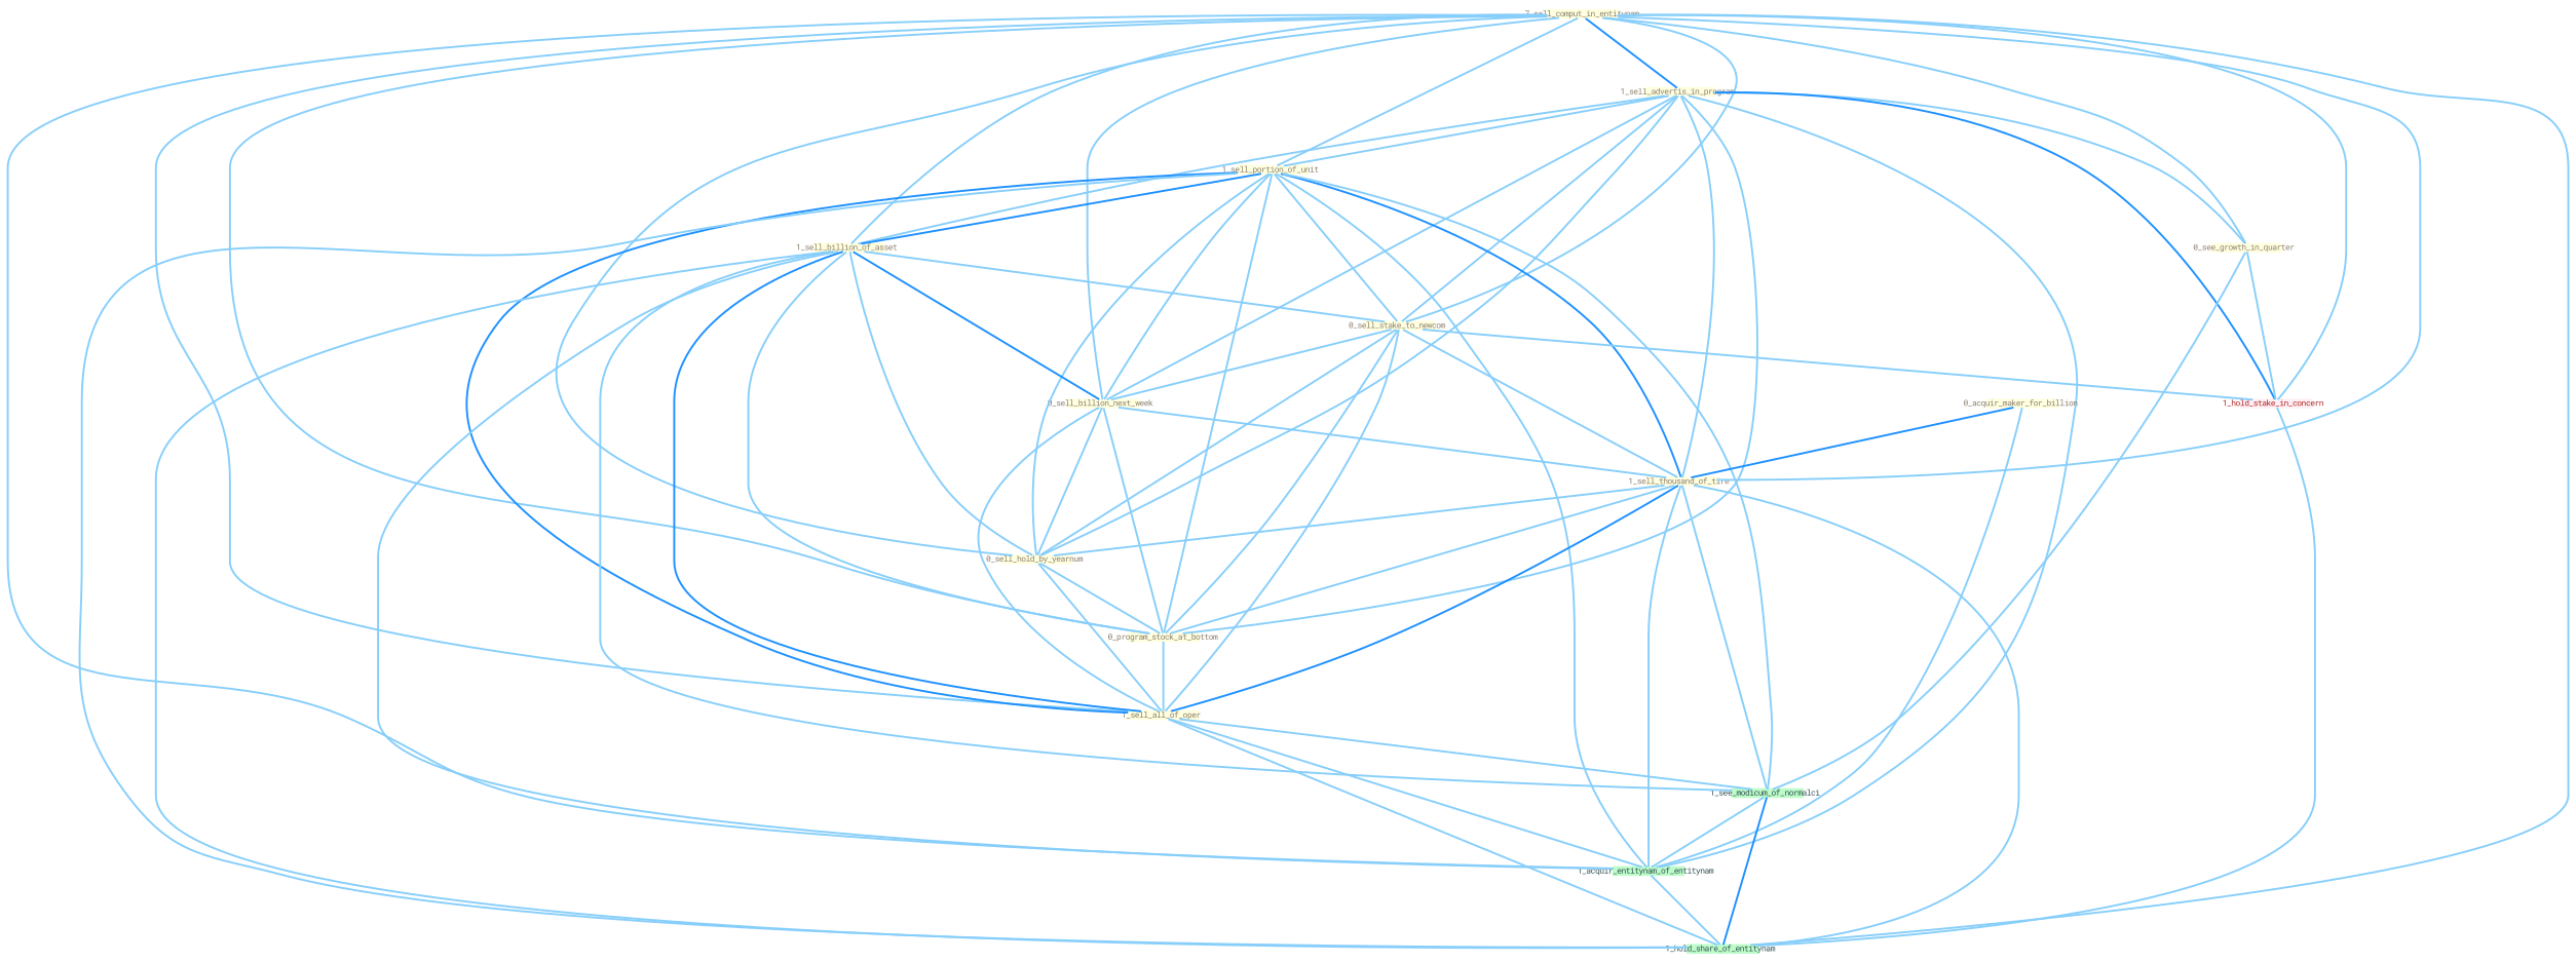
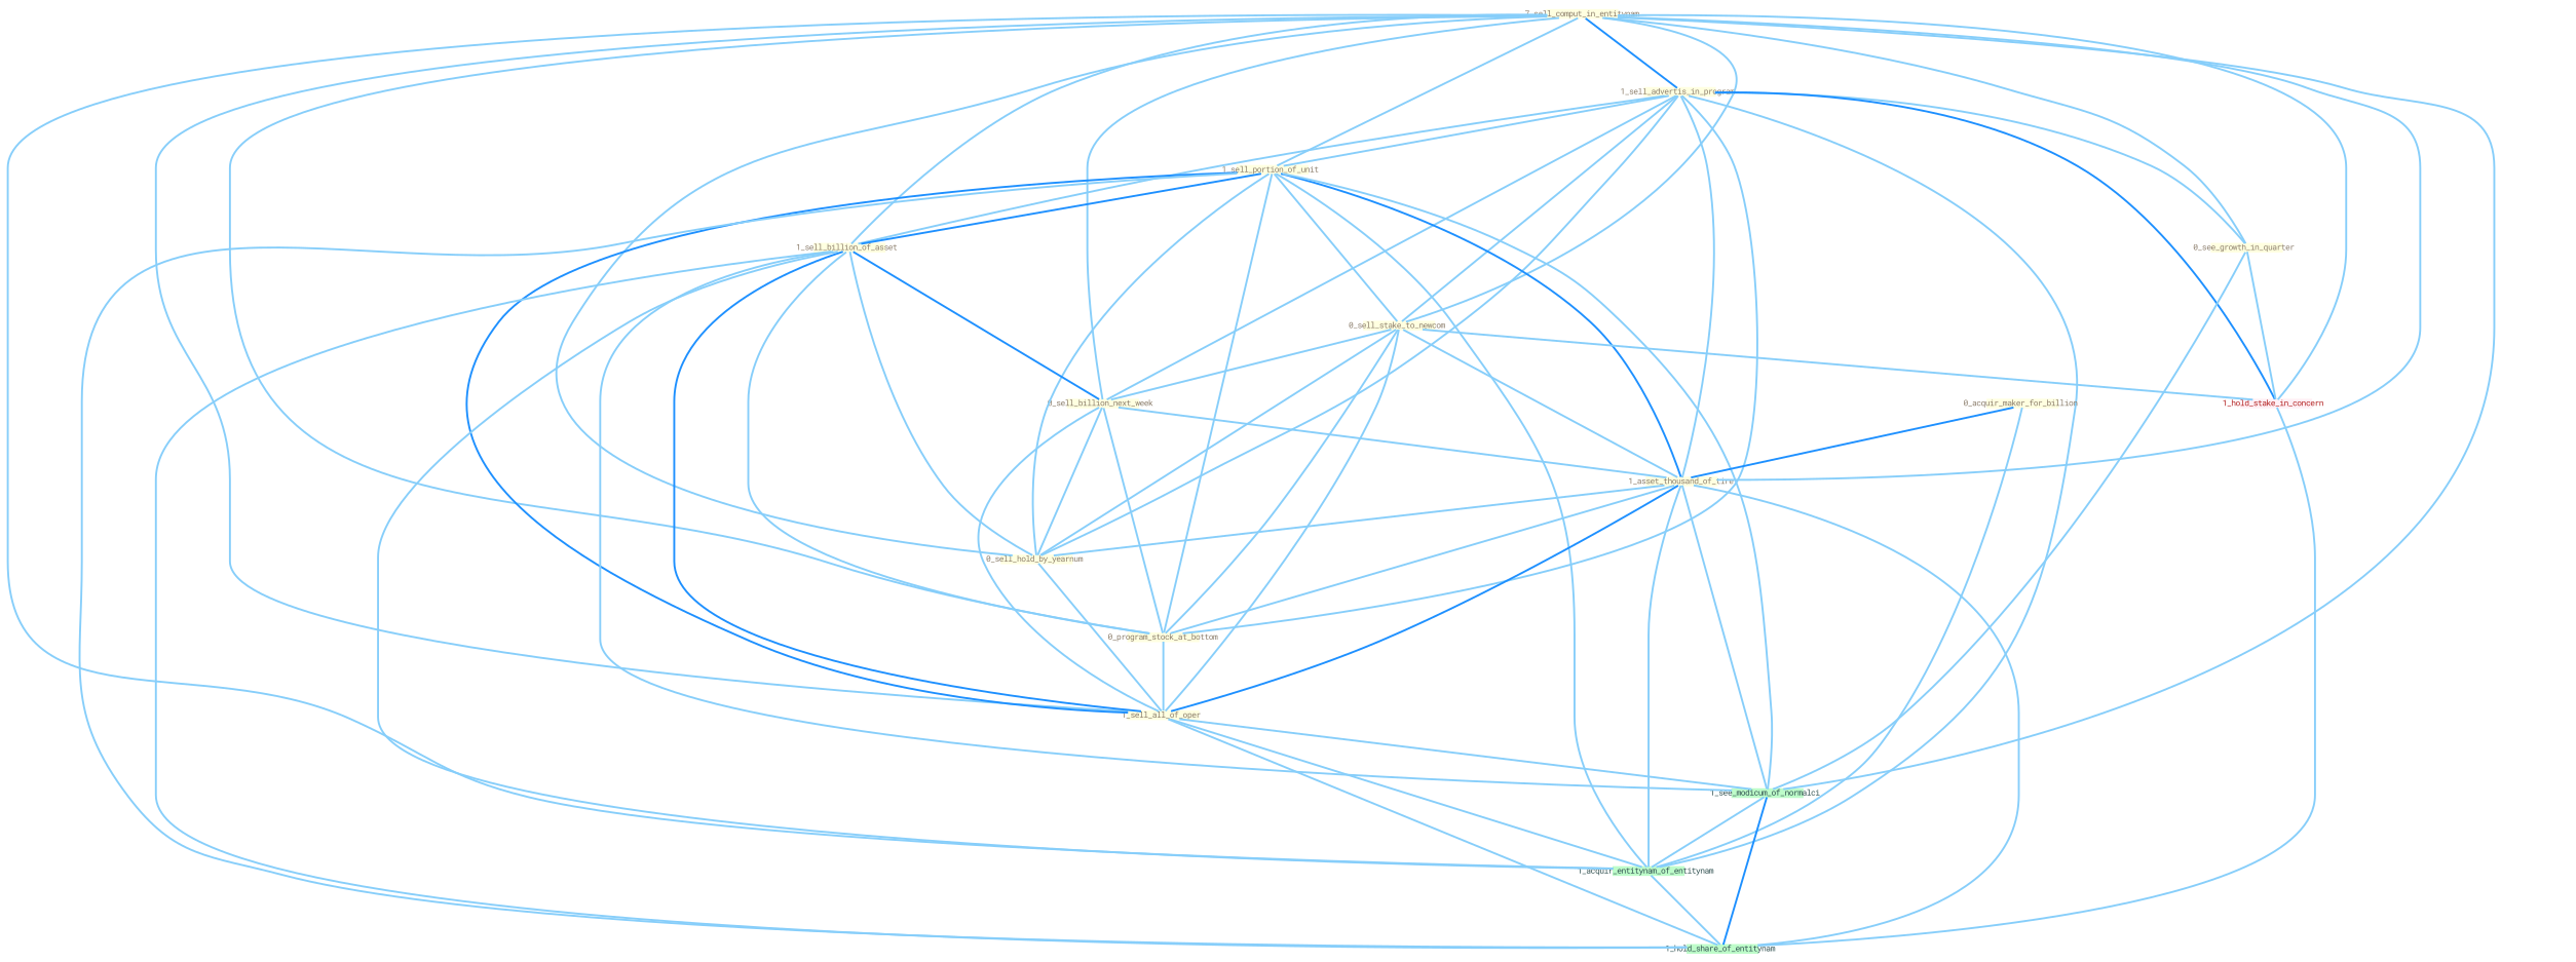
  graph {
    fontname="Roboto Mono"
    node [color="#ffffe0" fixedsize=true fontcolor="#8b7d6b" fontname="Roboto Mono" fontsize=4 shape=polygon style=filled]
    edge [color="#87cefa" fontname="Roboto Mono" w=1]
    n1 [height=.06 label="7_sell_comput_in_entitynam" width=.5]
    "1_sell_advertis_in_program " [height=.06 width=.5]
    "1_sell_portion_of_unit " [height=.06 width=.5]
    "1_sell_billion_of_asset " [height=.06 width=.5]
    "0_sell_stake_to_newcom " [height=.06 width=.5]
    "0_sell_billion_next_week " [height=.06 width=.5]
-   "1_sell_thousand_of_tire " [height=.06 width=.5]
+   "1_sell_thousand_of_tire " [height=.06 width=.5 label="1_asset_thousand_of_tire"]
    "0_sell_hold_by_yearnum " [height=.06 width=.5]
    n9 [height=.06 label="0_program_stock_at_bottom" width=.5]
    "0_acquir_maker_for_billion " [height=.06 width=.5]
    "1_sell_all_of_oper " [height=.06 width=.5]
    "0_see_growth_in_quarter " [height=.06 width=.5]
    "1_hold_stake_in_concern " [color="#fff0f5" fontcolor="#b22222" height=.06 width=.5]
    "1_acquir_entitynam_of_entitynam " [color="#BDFCC9" fontcolor="#2f4f4f" height=.06 width=.5]
    "1_hold_share_of_entitynam " [color="#BDFCC9" fontcolor="#2f4f4f" height=.06 width=.5]
    "1_see_modicum_of_normalci " [color="#BDFCC9" fontcolor="#2f4f4f" height=.06 width=.5]
    subgraph sub_1 {
      n1
      "1_sell_advertis_in_program "
      "1_sell_portion_of_unit "
      "1_sell_billion_of_asset "
      "0_sell_stake_to_newcom "
      "0_sell_billion_next_week "
      "1_sell_thousand_of_tire "
      "0_sell_hold_by_yearnum "
      n9
      "0_acquir_maker_for_billion "
      "1_sell_all_of_oper "
      "0_see_growth_in_quarter "
    }
    subgraph sub_2 {
      "1_hold_stake_in_concern "
    }
    n1 -- "1_sell_advertis_in_program " [color="#1e90ff" w=2]
    n1 -- "1_sell_portion_of_unit "
    n1 -- "1_sell_billion_of_asset "
    n1 -- "0_sell_stake_to_newcom "
    n1 -- "0_sell_billion_next_week "
    n1 -- "1_sell_thousand_of_tire "
    n1 -- "0_sell_hold_by_yearnum "
    n1 -- n9
    n1 -- "1_sell_all_of_oper "
    n1 -- "0_see_growth_in_quarter "
    n1 -- "1_hold_stake_in_concern "
    n1 -- "1_acquir_entitynam_of_entitynam "
-   n1 -- "1_hold_share_of_entitynam "
+   n1 -- "1_see_modicum_of_normalci "
    "1_sell_advertis_in_program " -- "1_sell_portion_of_unit "
    "1_sell_advertis_in_program " -- "1_sell_billion_of_asset "
    "1_sell_advertis_in_program " -- "0_sell_stake_to_newcom "
    "1_sell_advertis_in_program " -- "0_sell_billion_next_week "
    "1_sell_advertis_in_program " -- "1_sell_thousand_of_tire "
    "1_sell_advertis_in_program " -- "0_sell_hold_by_yearnum "
    "1_sell_advertis_in_program " -- n9
    "1_sell_advertis_in_program " -- "0_see_growth_in_quarter "
    "1_sell_advertis_in_program " -- "1_hold_stake_in_concern " [color="#1e90ff"]
    "1_sell_advertis_in_program " -- "1_acquir_entitynam_of_entitynam "
    "1_sell_portion_of_unit " -- "1_sell_billion_of_asset " [color="#1e90ff" w=2]
    "1_sell_portion_of_unit " -- "0_sell_stake_to_newcom "
-   "1_sell_portion_of_unit " -- "0_sell_billion_next_week "
    "1_sell_portion_of_unit " -- "1_sell_thousand_of_tire " [color="#1e90ff" w=2]
    "1_sell_portion_of_unit " -- "0_sell_hold_by_yearnum "
    "1_sell_portion_of_unit " -- n9
    "1_sell_portion_of_unit " -- "1_sell_all_of_oper " [color="#1e90ff" w=2]
    "1_sell_portion_of_unit " -- "1_acquir_entitynam_of_entitynam "
    "1_sell_portion_of_unit " -- "1_hold_share_of_entitynam "
    "1_sell_portion_of_unit " -- "1_see_modicum_of_normalci "
-   "1_sell_billion_of_asset " -- "0_sell_stake_to_newcom "
    "1_sell_billion_of_asset " -- "0_sell_billion_next_week " [color="#1e90ff" w=2]
    "1_sell_billion_of_asset " -- "0_sell_hold_by_yearnum "
    "1_sell_billion_of_asset " -- n9
    "1_sell_billion_of_asset " -- "1_sell_all_of_oper " [color="#1e90ff" w=2]
    "1_sell_billion_of_asset " -- "1_acquir_entitynam_of_entitynam "
    "1_sell_billion_of_asset " -- "1_hold_share_of_entitynam "
    "1_sell_billion_of_asset " -- "1_see_modicum_of_normalci "
    "0_sell_stake_to_newcom " -- "0_sell_billion_next_week "
    "0_sell_stake_to_newcom " -- "1_sell_thousand_of_tire "
    "0_sell_stake_to_newcom " -- "0_sell_hold_by_yearnum "
    "0_sell_stake_to_newcom " -- n9
    "0_sell_stake_to_newcom " -- "1_sell_all_of_oper "
    "0_sell_stake_to_newcom " -- "1_hold_stake_in_concern "
    "0_sell_billion_next_week " -- "1_sell_thousand_of_tire "
    "0_sell_billion_next_week " -- "0_sell_hold_by_yearnum "
    "0_sell_billion_next_week " -- n9
    "0_sell_billion_next_week " -- "1_sell_all_of_oper "
    "1_sell_thousand_of_tire " -- "0_sell_hold_by_yearnum "
    "1_sell_thousand_of_tire " -- n9
    "1_sell_thousand_of_tire " -- "1_sell_all_of_oper " [color="#1e90ff" w=2]
    "1_sell_thousand_of_tire " -- "1_acquir_entitynam_of_entitynam "
    "1_sell_thousand_of_tire " -- "1_hold_share_of_entitynam "
    "1_sell_thousand_of_tire " -- "1_see_modicum_of_normalci "
-   "0_sell_hold_by_yearnum " -- n9
    "0_sell_hold_by_yearnum " -- "1_sell_all_of_oper "
    n9 -- "1_sell_all_of_oper "
    "0_acquir_maker_for_billion " -- "1_sell_thousand_of_tire " [color="#1e90ff" w=2]
    "0_acquir_maker_for_billion " -- "1_acquir_entitynam_of_entitynam "
    "1_sell_all_of_oper " -- "1_acquir_entitynam_of_entitynam "
    "1_sell_all_of_oper " -- "1_hold_share_of_entitynam "
    "1_sell_all_of_oper " -- "1_see_modicum_of_normalci "
    "0_see_growth_in_quarter " -- "1_hold_stake_in_concern "
    "0_see_growth_in_quarter " -- "1_see_modicum_of_normalci "
    "1_hold_stake_in_concern " -- "1_hold_share_of_entitynam "
    "1_acquir_entitynam_of_entitynam " -- "1_hold_share_of_entitynam " [w=2]
    "1_see_modicum_of_normalci " -- "1_acquir_entitynam_of_entitynam "
    "1_see_modicum_of_normalci " -- "1_hold_share_of_entitynam " [color="#1e90ff"]
  }
